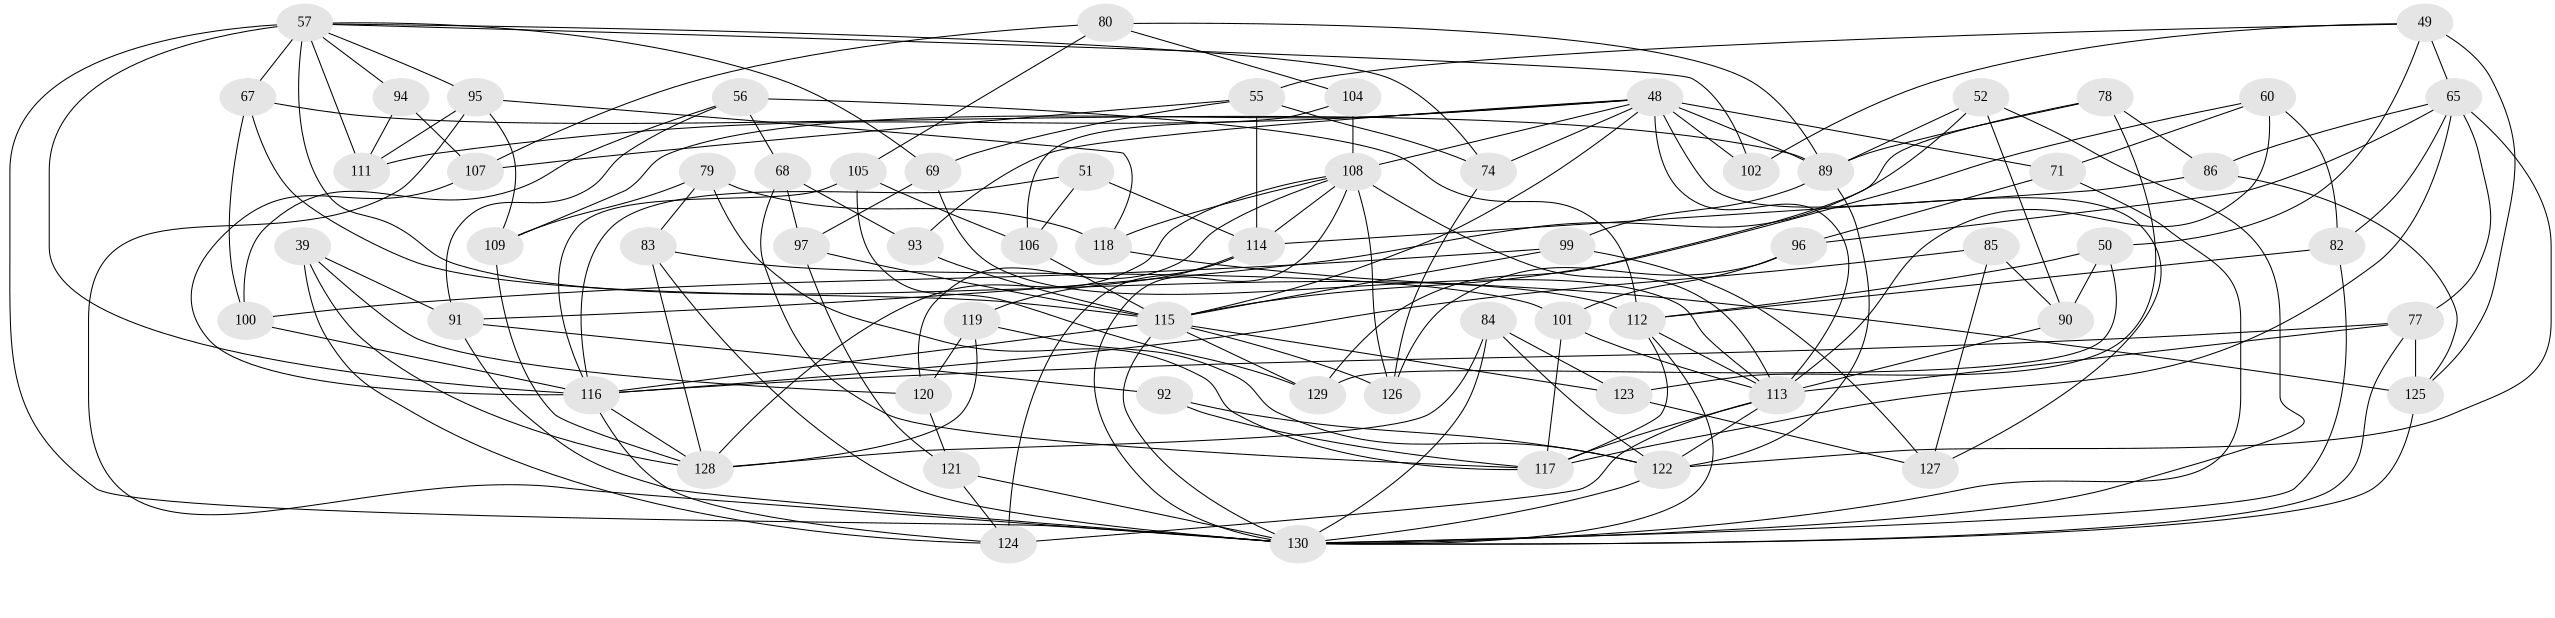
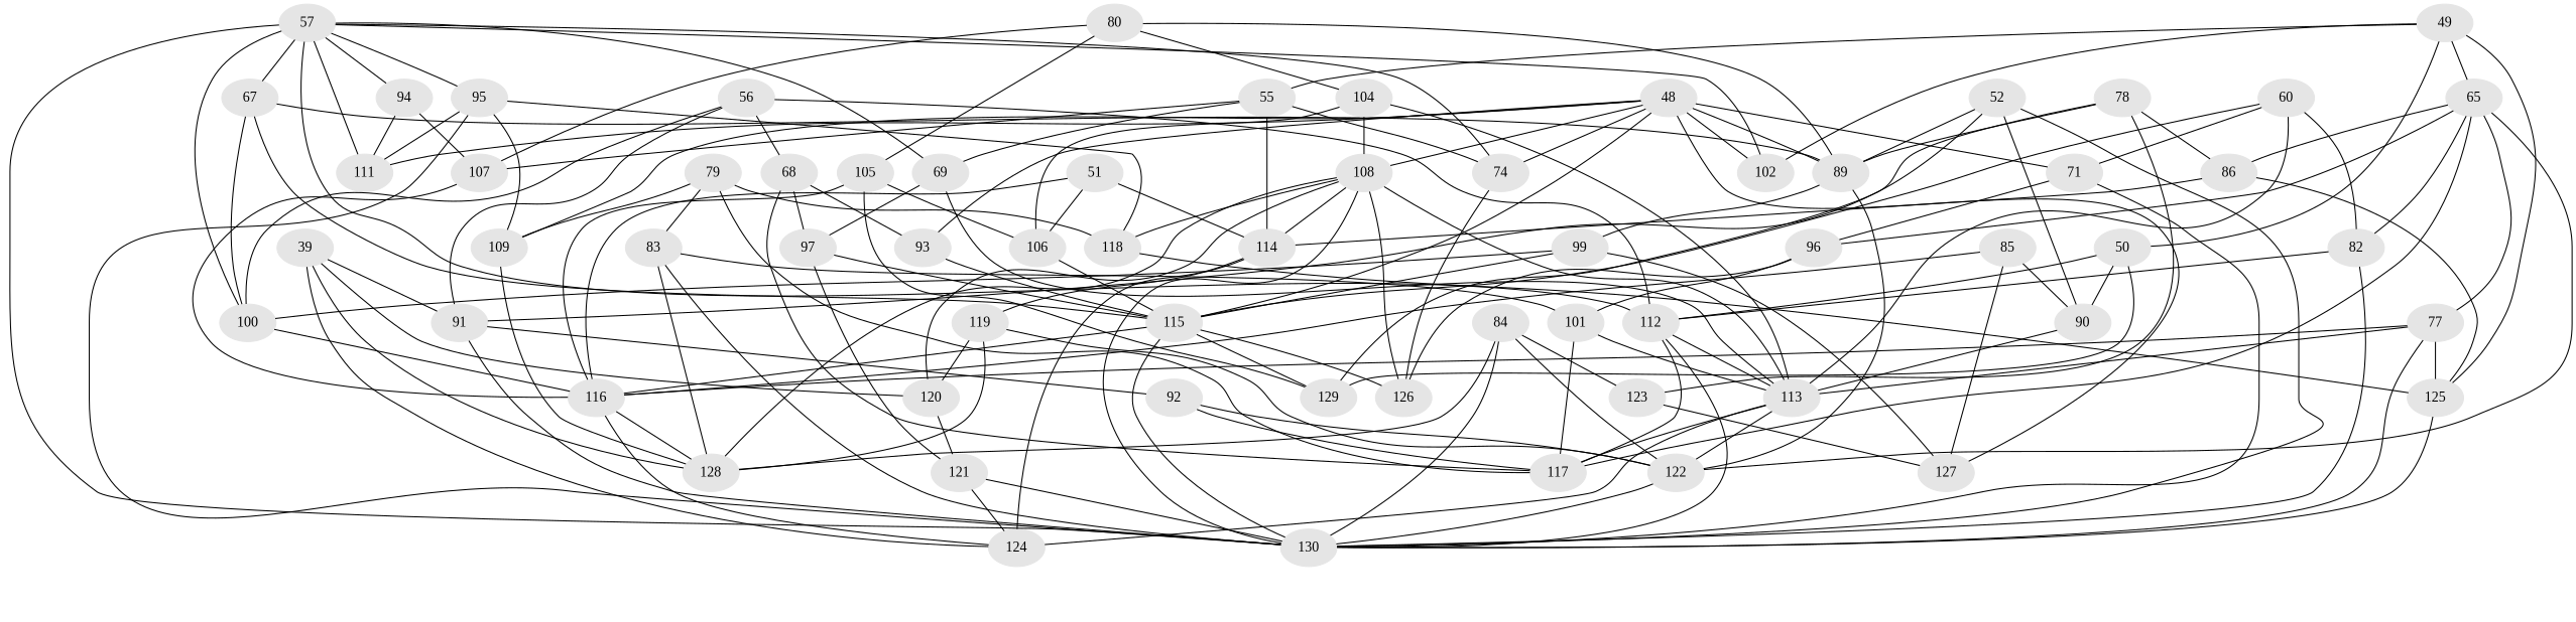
  graph {
    fontname="Liberation Serif"
    node [color=gray90 fontname="Liberation Serif" style=filled]
    edge [fontname="Liberation Serif"]
    91 [super="+53"]
    130 [super="+54+37+103+66"]
    92
    39
    120
    124 [super="+8+29"]
    128 [super="+30+70"]
    121
    48 [super="+14+42+40"]
    71
    74
    89 [super="+4+17"]
    93 [super="+34"]
    102
    108 [super="+73"]
    109
    111 [super="+88"]
    113 [super="+7+15+98"]
    115 [super="+19+75+31+72+64"]
    127 [super="+12"]
    96
    126
    122 [super="+27+33"]
    99 [super="+76"]
    114 [super="+13+110"]
    118
    117 [super="+59"]
    129
    116 [super="+16+81"]
    123
    49 [super="+26"]
    50
    55 [super="+47"]
    65 [super="+24+43"]
    125
    90
    112 [super="+2+46"]
    69
    107
    82 [super="+1"]
    77 [super="+45+58"]
    86
    51
    106
    119
    52
    97
    56
    68
    100
    57 [super="+28+41"]
    67
    94
    95 [super="+44"]
    60
    104
    101
    78
    79
    83
    80
    105
    84 [super="+63"]
    85
    91 -- 130
    91 -- 92 [weight=2]
    92 -- 122
    92 -- 117
    39 -- 91
    39 -- 120
    39 -- 124
    39 -- 128
    120 -- 121
    121 -- 130
    121 -- 124
    48 -- 71
    48 -- 74
    48 -- 89 [weight=2]
    48 -- 93
    48 -- 102 [weight=2]
    48 -- 108
    48 -- 109
    48 -- 111
-   48 -- 113 [weight=2]
+   104 -- 113 [weight=2]
    48 -- 115
    48 -- 127
    71 -- 130
    71 -- 96
    74 -- 126
    89 -- 122
    89 -- 99
    93 -- 115 [weight=2]
    108 -- 130 [weight=2]
    108 -- 120
    108 -- 128
    108 -- 113
    108 -- 126
    108 -- 114
    108 -- 118
    109 -- 128
    113 -- 124 [weight=2]
    113 -- 122
    113 -- 117
    115 -- 130 [weight=2]
    115 -- 126
    115 -- 129
    115 -- 116 [weight=2]
-   115 -- 123
    96 -- 126
    96 -- 101
    122 -- 130
    99 -- 115 [weight=2]
    99 -- 127 [weight=2]
    99 -- 100
    114 -- 124 [weight=2]
    114 -- 119
    118 -- 125
    116 -- 124 [weight=2]
    116 -- 128
    123 -- 127
    49 -- 102
    49 -- 50
    49 -- 55
    49 -- 65 [weight=2]
    49 -- 125
    50 -- 129
    50 -- 90
    50 -- 112
    55 -- 74
    55 -- 114 [weight=2]
    55 -- 69
    55 -- 107
    65 -- 96
    65 -- 122 [weight=2]
    65 -- 117
    65 -- 82
    65 -- 77 [weight=2]
    65 -- 86
    125 -- 130
    90 -- 113
    112 -- 130
    112 -- 113
    112 -- 117
    69 -- 113
    69 -- 97
    107 -- 116
    82 -- 130
    82 -- 112 [weight=3]
    77 -- 130
    77 -- 113 [weight=2]
    77 -- 116 [weight=2]
    77 -- 125
    86 -- 114
    86 -- 125
    51 -- 114
    51 -- 116
    51 -- 106
    106 -- 115
    119 -- 120
    119 -- 128
    119 -- 122
    52 -- 130
    52 -- 89
    52 -- 129
    52 -- 90
    97 -- 121
    97 -- 115
    56 -- 91
    56 -- 112
    56 -- 68
    56 -- 100
    68 -- 93
    68 -- 117
    68 -- 97
    100 -- 116
    57 -- 130
    57 -- 74
    57 -- 102
    57 -- 111
-   57 -- 116 [weight=2]
+   57 -- 100 [weight=2]
    57 -- 112 [weight=2]
    57 -- 69
    57 -- 67
    57 -- 94
    57 -- 95
    67 -- 89
    67 -- 115
    67 -- 100
    94 -- 111 [weight=2]
    94 -- 107
    95 -- 130
    95 -- 109
    95 -- 111 [weight=2]
    95 -- 118
    60 -- 71
    60 -- 113
    60 -- 115
    60 -- 82
    104 -- 108
    104 -- 106
    101 -- 113
    101 -- 117
    78 -- 91
    78 -- 89
    78 -- 123
    78 -- 86
    79 -- 109
    79 -- 118
    79 -- 117
    79 -- 83
    83 -- 130
    83 -- 128
    83 -- 101
    80 -- 89
    80 -- 107
    80 -- 104
    80 -- 105
    105 -- 129
    105 -- 116
    105 -- 106
    84 -- 130 [weight=2]
    84 -- 128 [weight=2]
    84 -- 122
    84 -- 123
    85 -- 127 [weight=2]
    85 -- 116
    85 -- 90
  }
